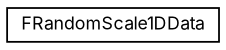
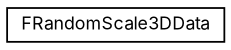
  digraph {
    rankdir=LR
    fontname=Inter
-   n1 [color=black fillcolor=white fontname=Inter fontsize=10 height=0.2 label=FRandomScale1DData shape=record style=filled width=0.4]
+   n1 [color=black fillcolor=white fontname=Inter fontsize=10 height=0.2 label=FRandomScale3DData shape=record style=filled width=0.4]
  }
